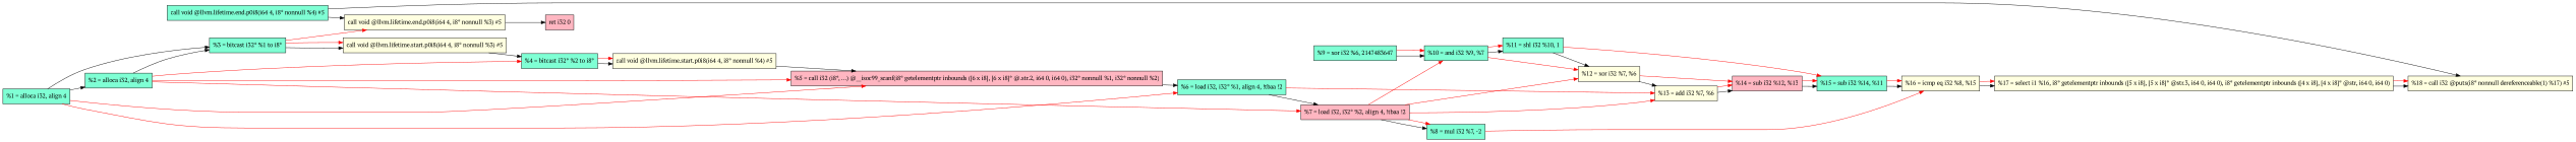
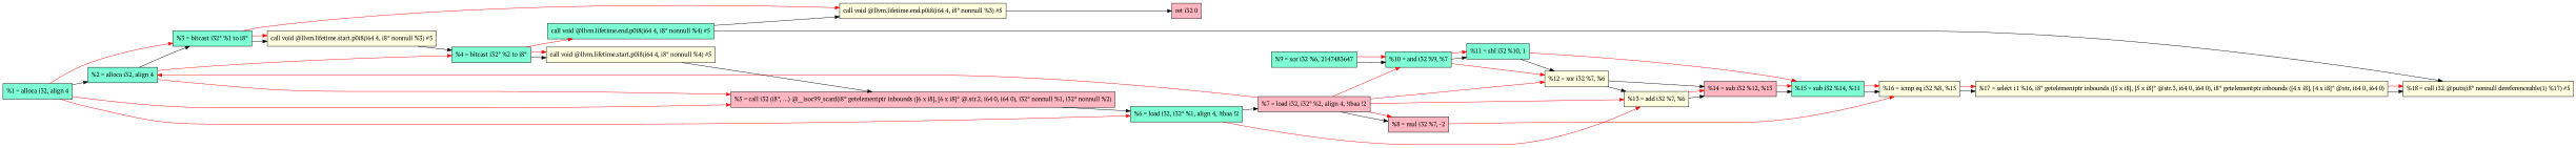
  digraph {
    fontname="PT Serif"
    rankdir=LR
    node [fillcolor=aquamarine fontname="PT Serif" shape=record style=filled]
    edge [fontname="PT Serif" color=red]
    n1 [label="  %1 = alloca i32, align 4"]
    n2 [label="  %2 = alloca i32, align 4"]
    n3 [label="  %3 = bitcast i32* %1 to i8*"]
    n4 [fillcolor=lightpink label="  %5 = call i32 (i8*, ...) @__isoc99_scanf(i8* getelementptr inbounds ([6 x i8], [6 x i8]* @.str.2, i64 0, i64 0), i32* nonnull %1, i32* nonnull %2)"]
    n5 [label="  %6 = load i32, i32* %1, align 4, !tbaa !2"]
    n6 [label="  %4 = bitcast i32* %2 to i8*"]
    n7 [fillcolor=lightpink label="  %7 = load i32, i32* %2, align 4, !tbaa !2"]
    n8 [fillcolor=lightyellow label="  call void @llvm.lifetime.start.p0i8(i64 4, i8* nonnull %3) #5"]
    n9 [fillcolor=lightyellow label="  call void @llvm.lifetime.end.p0i8(i64 4, i8* nonnull %3) #5"]
    n10 [fillcolor=lightyellow label="  %13 = add i32 %7, %6"]
    n11 [fillcolor=lightyellow label="  call void @llvm.lifetime.start.p0i8(i64 4, i8* nonnull %4) #5"]
    n12 [label="  call void @llvm.lifetime.end.p0i8(i64 4, i8* nonnull %4) #5"]
    n13 [fillcolor=lightyellow label="  %12 = xor i32 %7, %6"]
-   n14 [label="  %8 = mul i32 %7, -2"]
+   n14 [fillcolor=lightpink label="  %8 = mul i32 %7, -2"]
    n15 [label="  %10 = and i32 %9, %7"]
    n16 [fillcolor=lightpink label="  ret i32 0"]
    n17 [fillcolor=lightyellow label="  %18 = call i32 @puts(i8* nonnull dereferenceable(1) %17) #5"]
    n18 [label="  %9 = xor i32 %6, 2147483647"]
    n19 [fillcolor=lightpink label="  %14 = sub i32 %12, %13"]
    n20 [fillcolor=lightyellow label="  %16 = icmp eq i32 %8, %15"]
    n21 [label="  %11 = shl i32 %10, 1"]
    n22 [fillcolor=lightyellow label="  %17 = select i1 %16, i8* getelementptr inbounds ([5 x i8], [5 x i8]* @str.3, i64 0, i64 0), i8* getelementptr inbounds ([4 x i8], [4 x i8]* @str, i64 0, i64 0)"]
    n23 [label="  %15 = sub i32 %14, %11"]
    n1 -> n2 [color=""]
-   n1 -> n3 [color=black]
+   n1 -> n3
    n1 -> n4
    n1 -> n5
    n2 -> n3 [color=""]
    n2 -> n4
    n2 -> n6
-   n2 -> n7
+   n7 -> n2
    n3 -> n8 [color=""]
    n3 -> n8
    n3 -> n9
    n4 -> n5 [color=""]
    n5 -> n7 [color=""]
    n5 -> n10
    n6 -> n11 [color=""]
    n6 -> n11
+   n6 -> n12
    n7 -> n10
    n7 -> n13
    n7 -> n14 [color=""]
    n7 -> n14
    n7 -> n15
    n8 -> n6 [color=""]
    n9 -> n16 [color=""]
    n10 -> n19 [color=""]
    n10 -> n19
    n11 -> n4 [color=""]
    n12 -> n9 [color=""]
    n12 -> n17 [color=""]
    n13 -> n10 [color=""]
-   n13 -> n19
+   n13 -> n19 [color=black]
    n14 -> n20
    n15 -> n13
    n15 -> n21 [color=""]
    n15 -> n21
    n18 -> n15 [color=""]
    n18 -> n15
    n19 -> n23 [color=""]
    n19 -> n23
    n20 -> n22 [color=""]
    n20 -> n22
    n21 -> n13 [color=""]
    n21 -> n23
    n22 -> n17 [color=""]
    n22 -> n17
    n23 -> n20 [color=""]
    n23 -> n20
  }
